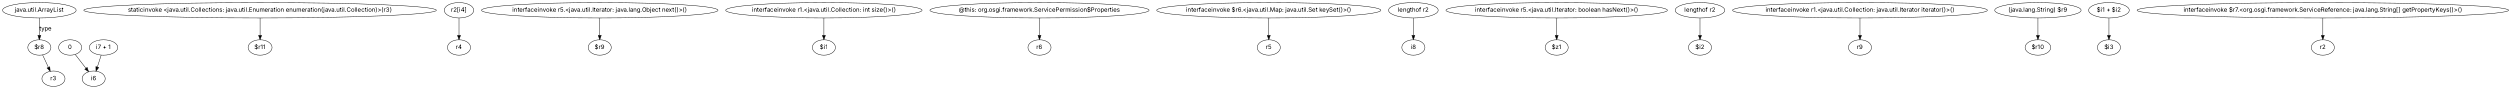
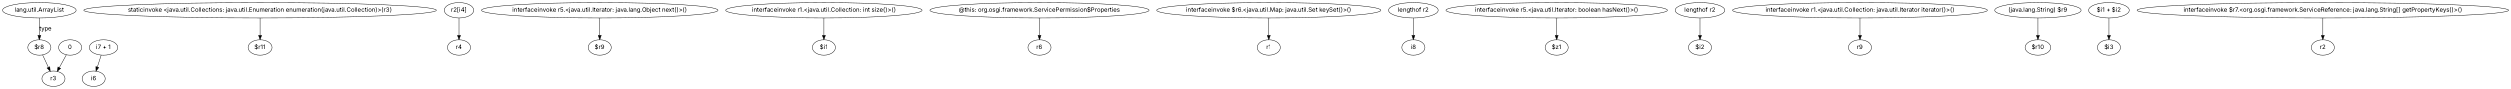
  digraph {
    fontname=Inter
    node [fontname=Inter]
    edge [fontname=Inter]
    n1 [label="$r8"]
    n2 [label=r3]
    n3 [label=0]
    n4 [label=i6]
    n5 [label="staticinvoke <java.util.Collections: java.util.Enumeration enumeration(java.util.Collection)>(r3)"]
    n6 [label="$r11"]
    n7 [label="r2[i4]"]
    n8 [label=r4]
    n9 [label="interfaceinvoke r5.<java.util.Iterator: java.lang.Object next()>()"]
    n10 [label="$r9"]
    n11 [label="interfaceinvoke r1.<java.util.Collection: int size()>()"]
    n12 [label="$i1"]
    n13 [label="@this: org.osgi.framework.ServicePermission$Properties"]
    n14 [label=r6]
    n15 [label="interfaceinvoke $r6.<java.util.Map: java.util.Set keySet()>()"]
-   n16 [label=r5]
+   n16 [label=r1]
    n17 [label="lengthof r2"]
    n18 [label=i8]
    n19 [label="interfaceinvoke r5.<java.util.Iterator: boolean hasNext()>()"]
    n20 [label="$z1"]
    n21 [label="lengthof r2"]
    n22 [label="$i2"]
-   n23 [label="java.util.ArrayList"]
+   n23 [label="lang.util.ArrayList"]
    n24 [label="interfaceinvoke r1.<java.util.Collection: java.util.Iterator iterator()>()"]
    n25 [label=r9]
    n26 [label="(java.lang.String) $r9"]
    n27 [label="$r10"]
    n28 [label="$i1 + $i2"]
    n29 [label="$i3"]
    n30 [label="interfaceinvoke $r7.<org.osgi.framework.ServiceReference: java.lang.String[] getPropertyKeys()>()"]
    n31 [label=r2]
    n32 [label="i7 + 1"]
    n1 -> n2
-   n3 -> n4
+   n3 -> n2
    n5 -> n6
    n7 -> n8
    n9 -> n10
    n11 -> n12
    n13 -> n14
    n15 -> n16
    n17 -> n18
    n19 -> n20
    n21 -> n22
    n23 -> n1 [label=type]
    n24 -> n25
    n26 -> n27
    n28 -> n29
    n30 -> n31
    n32 -> n4
  }
